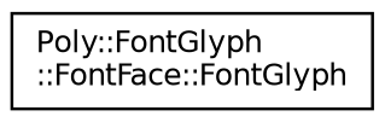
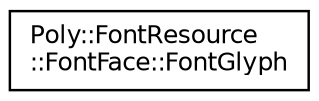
  digraph {
    rankdir=LR
-   n1 [color=black fillcolor=white fontname=Helvetica fontsize=10 height=0.2 label="Poly::FontGlyph\l::FontFace::FontGlyph" shape=record style=filled width=0.4]
+   n1 [color=black fillcolor=white fontname=Helvetica fontsize=10 height=0.2 label="Poly::FontResource\l::FontFace::FontGlyph" shape=record style=filled width=0.4]
  }
